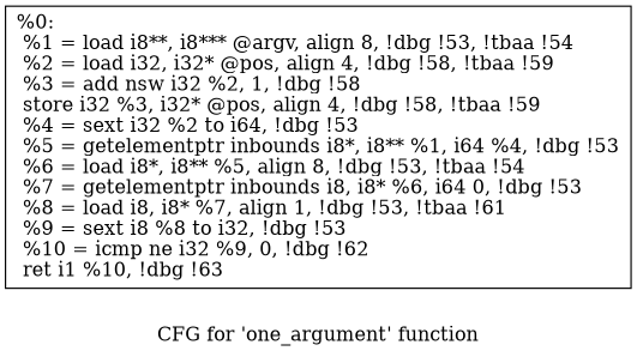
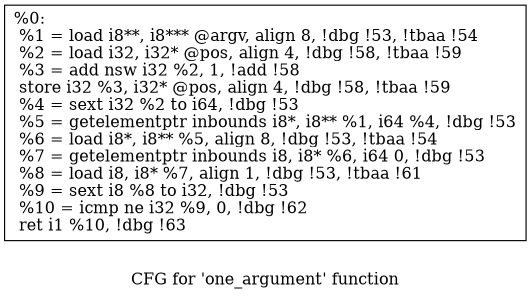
  digraph {
    label="CFG for 'one_argument' function"
    rankdir=LR
-   n1 [label="{%0:\l  %1 = load i8**, i8*** @argv, align 8, !dbg !53, !tbaa !54\l  %2 = load i32, i32* @pos, align 4, !dbg !58, !tbaa !59\l  %3 = add nsw i32 %2, 1, !dbg !58\l  store i32 %3, i32* @pos, align 4, !dbg !58, !tbaa !59\l  %4 = sext i32 %2 to i64, !dbg !53\l  %5 = getelementptr inbounds i8*, i8** %1, i64 %4, !dbg !53\l  %6 = load i8*, i8** %5, align 8, !dbg !53, !tbaa !54\l  %7 = getelementptr inbounds i8, i8* %6, i64 0, !dbg !53\l  %8 = load i8, i8* %7, align 1, !dbg !53, !tbaa !61\l  %9 = sext i8 %8 to i32, !dbg !53\l  %10 = icmp ne i32 %9, 0, !dbg !62\l  ret i1 %10, !dbg !63\l}" shape=record]
+   n1 [label="{%0:\l  %1 = load i8**, i8*** @argv, align 8, !dbg !53, !tbaa !54\l  %2 = load i32, i32* @pos, align 4, !dbg !58, !tbaa !59\l  %3 = add nsw i32 %2, 1, !add !58\l  store i32 %3, i32* @pos, align 4, !dbg !58, !tbaa !59\l  %4 = sext i32 %2 to i64, !dbg !53\l  %5 = getelementptr inbounds i8*, i8** %1, i64 %4, !dbg !53\l  %6 = load i8*, i8** %5, align 8, !dbg !53, !tbaa !54\l  %7 = getelementptr inbounds i8, i8* %6, i64 0, !dbg !53\l  %8 = load i8, i8* %7, align 1, !dbg !53, !tbaa !61\l  %9 = sext i8 %8 to i32, !dbg !53\l  %10 = icmp ne i32 %9, 0, !dbg !62\l  ret i1 %10, !dbg !63\l}" shape=record]
  }
